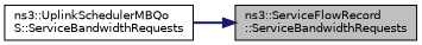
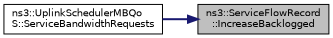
  digraph {
    rankdir=RL
    node [color=black fontname=Helvetica fontsize=10 shape=record style=filled]
-   n1 [fillcolor=grey75 fontcolor=black height=0.2 label="ns3::ServiceFlowRecord\l::ServiceBandwidthRequests" width=0.4]
+   n1 [fillcolor=grey75 fontcolor=black height=0.2 label="ns3::ServiceFlowRecord\l::IncreaseBacklogged" width=0.4]
    n2 [fillcolor=white height=0.2 label="ns3::UplinkSchedulerMBQo\lS::ServiceBandwidthRequests" width=0.4]
    n1 -> n2 [color=midnightblue dir=back fontname=Helvetica fontsize=10 labelfontname=Helvetica labelfontsize=10 style=bold]
  }
